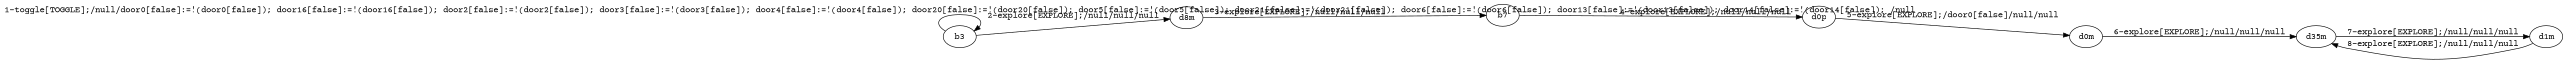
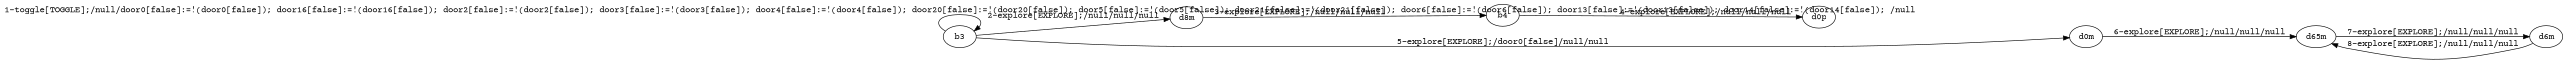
  digraph {
    fontname="Courier Prime"
    rankdir=LR
    node [fontname="Courier Prime"]
    edge [fontname="Courier Prime"]
    b3
    n2 [label=d8m]
-   b4 [label=b7]
+   b4
    d0p
    d0m
-   d35m
-   d1m
+   d35m [label=d65m]
+   d1m [label=d6m]
    b3 -> b3 [label="1-toggle[TOGGLE];/null/door0[false]:=!(door0[false]); door16[false]:=!(door16[false]); door2[false]:=!(door2[false]); door3[false]:=!(door3[false]); door4[false]:=!(door4[false]); door20[false]:=!(door20[false]); door5[false]:=!(door5[false]); door21[false]:=!(door21[false]); door6[false]:=!(door6[false]); door13[false]:=!(door13[false]); door14[false]:=!(door14[false]); /null"]
    b3 -> n2 [label="2-explore[EXPLORE];/null/null/null"]
    n2 -> b4 [label="3-explore[EXPLORE];/null/null/null"]
    b4 -> d0p [label="4-explore[EXPLORE];/null/null/null"]
-   d0p -> d0m [label="5-explore[EXPLORE];/door0[false]/null/null"]
+   b3 -> d0m [label="5-explore[EXPLORE];/door0[false]/null/null"]
    d0m -> d35m [label="6-explore[EXPLORE];/null/null/null"]
    d35m -> d1m [label="7-explore[EXPLORE];/null/null/null"]
    d1m -> d35m [label="8-explore[EXPLORE];/null/null/null"]
  }
